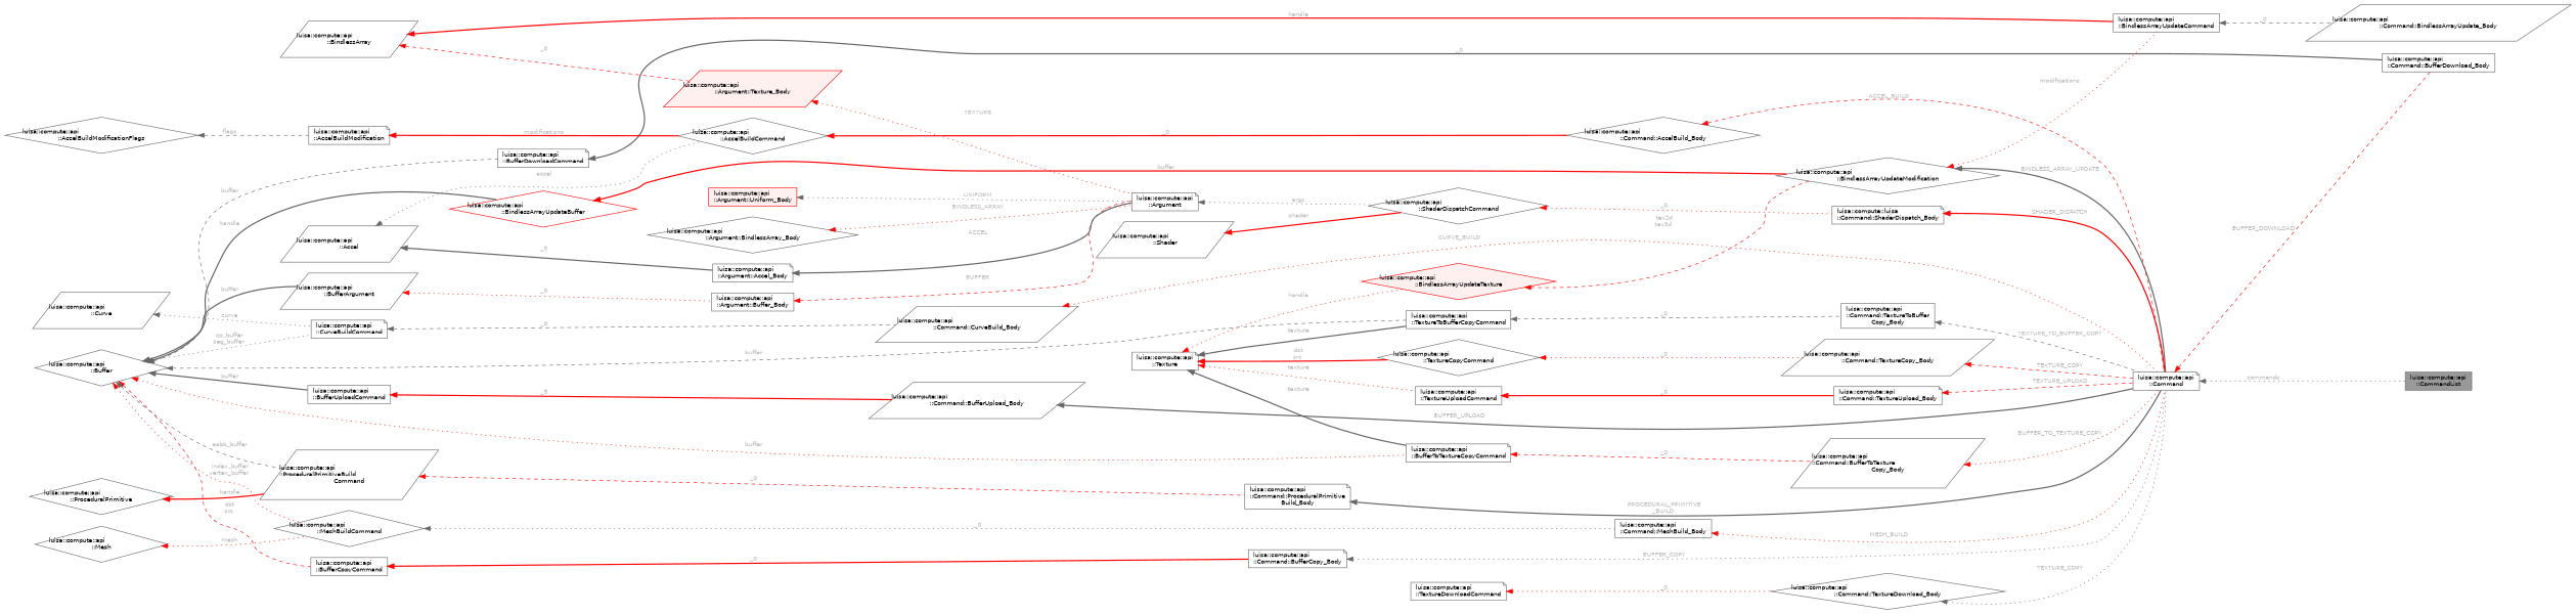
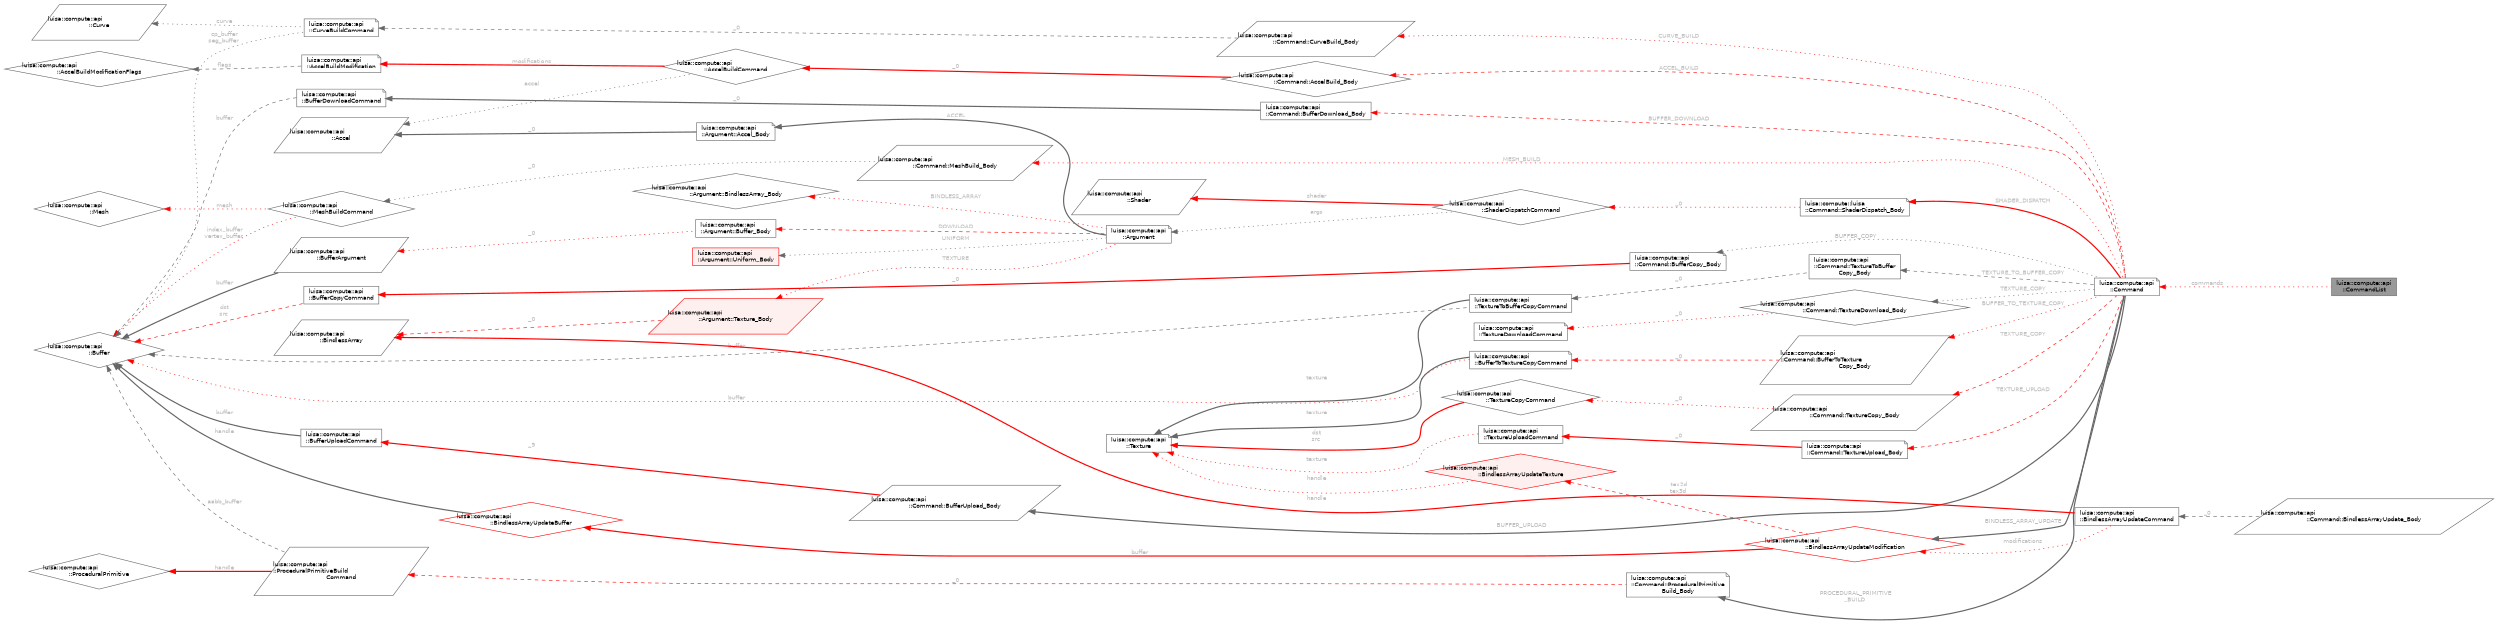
  digraph {
    rankdir=LR
    node [color=gray40 fillcolor=white fontname=Helvetica fontsize=10 shape=diamond style=filled]
    edge [color=red dir=back fontcolor=grey fontname=Helvetica fontsize=10 labelfontname=Helvetica labelfontsize=10 style=dotted]
    n1 [fillcolor=grey60 fontcolor=black height=0.2 label="luisa::compute::api\l::CommandList" shape=box width=0.4]
    n2 [height=0.2 label="luisa::compute::api\l::Command" shape=note width=0.4]
    n3 [height=0.2 label="luisa::compute::api\l::Command::BufferUpload_Body" shape=parallelogram width=0.4]
    n4 [height=0.2 label="luisa::compute::api\l::BufferUploadCommand" shape=box width=0.4]
    n5 [height=0.2 label="luisa::compute::api\l::Buffer" width=0.4]
    n6 [height=0.2 label="luisa::compute::api\l::BufferDownloadCommand" shape=note width=0.4]
    n7 [height=0.2 label="luisa::compute::api\l::BufferCopyCommand" shape=box width=0.4]
    n8 [height=0.2 label="luisa::compute::api\l::BufferToTextureCopyCommand" shape=note width=0.4]
    n9 [height=0.2 label="luisa::compute::api\l::TextureToBufferCopyCommand" shape=box width=0.4]
    n10 [height=0.2 label="luisa::compute::api\l::BufferArgument" shape=parallelogram width=0.4]
    n11 [height=0.2 label="luisa::compute::api\l::MeshBuildCommand" width=0.4]
    n12 [height=0.2 label="luisa::compute::api\l::CurveBuildCommand" shape=note width=0.4]
    n13 [height=0.2 label="luisa::compute::api\l::ProceduralPrimitiveBuild\lCommand" shape=parallelogram width=0.4]
    n14 [color=red height=0.2 label="luisa::compute::api\l::BindlessArrayUpdateBuffer" width=0.4]
    n15 [height=0.2 label="luisa::compute::api\l::Command::BufferDownload_Body" shape=box width=0.4]
    n16 [height=0.2 label="luisa::compute::api\l::Command::BufferCopy_Body" shape=note width=0.4]
    n17 [height=0.2 label="luisa::compute::api\l::Command::BufferToTexture\lCopy_Body" shape=parallelogram width=0.4]
    n18 [height=0.2 label="luisa::compute::api\l::Command::TextureToBuffer\lCopy_Body" shape=box width=0.4]
    n19 [height=0.2 label="luisa::compute::api\l::Argument::Buffer_Body" shape=box width=0.4]
-   n20 [height=0.2 label="luisa::compute::api\l::Command::MeshBuild_Body" shape=box width=0.4]
+   n20 [height=0.2 label="luisa::compute::api\l::Command::MeshBuild_Body" shape=parallelogram width=0.4]
    n21 [height=0.2 label="luisa::compute::api\l::Command::CurveBuild_Body" shape=parallelogram width=0.4]
    n22 [height=0.2 label="luisa::compute::api\l::Command::ProceduralPrimitive\lBuild_Body" shape=note width=0.4]
-   n23 [height=0.2 label="luisa::compute::api\l::BindlessArrayUpdateModification" width=0.4]
+   n23 [color=red height=0.2 label="luisa::compute::api\l::BindlessArrayUpdateModification" width=0.4]
    n24 [height=0.2 label="luisa::compute::api\l::Texture" shape=note width=0.4]
    n25 [height=0.2 label="luisa::compute::api\l::TextureUploadCommand" shape=box width=0.4]
    n26 [height=0.2 label="luisa::compute::api\l::TextureCopyCommand" width=0.4]
    n27 [color=red fillcolor="#FFF0F0" height=0.2 label="luisa::compute::api\l::BindlessArrayUpdateTexture" width=0.4]
    n28 [height=0.2 label="luisa::compute::api\l::Command::TextureUpload_Body" shape=note width=0.4]
    n29 [height=0.2 label="luisa::compute::api\l::TextureDownloadCommand" shape=note width=0.4]
    n30 [height=0.2 label="luisa::compute::api\l::Command::TextureDownload_Body" width=0.4]
    n31 [height=0.2 label="luisa::compute::api\l::Command::TextureCopy_Body" shape=parallelogram width=0.4]
    n32 [height=0.2 label="luisa::compute::luisa\l::Command::ShaderDispatch_Body" shape=note width=0.4]
    n33 [height=0.2 label="luisa::compute::api\l::ShaderDispatchCommand" width=0.4]
    n34 [height=0.2 label="luisa::compute::api\l::Shader" shape=parallelogram width=0.4]
    n35 [height=0.2 label="luisa::compute::api\l::Argument" shape=note width=0.4]
    n36 [color=red fillcolor="#FFF0F0" height=0.2 label="luisa::compute::api\l::Argument::Texture_Body" shape=parallelogram width=0.4]
    n37 [color=red fillcolor="#FFF0F0" height=0.2 label="luisa::compute::api\l::Argument::Uniform_Body" shape=box width=0.4]
    n38 [height=0.2 label="luisa::compute::api\l::Argument::BindlessArray_Body" width=0.4]
    n39 [height=0.2 label="luisa::compute::api\l::BindlessArray" shape=parallelogram width=0.4]
    n40 [height=0.2 label="luisa::compute::api\l::BindlessArrayUpdateCommand" shape=box width=0.4]
    n41 [height=0.2 label="luisa::compute::api\l::Command::BindlessArrayUpdate_Body" shape=parallelogram width=0.4]
    n42 [height=0.2 label="luisa::compute::api\l::Argument::Accel_Body" shape=note width=0.4]
    n43 [height=0.2 label="luisa::compute::api\l::Accel" shape=parallelogram width=0.4]
    n44 [height=0.2 label="luisa::compute::api\l::AccelBuildCommand" width=0.4]
    n45 [height=0.2 label="luisa::compute::api\l::Command::AccelBuild_Body" width=0.4]
    n46 [height=0.2 label="luisa::compute::api\l::Mesh" width=0.4]
    n47 [height=0.2 label="luisa::compute::api\l::Curve" shape=parallelogram width=0.4]
    n48 [height=0.2 label="luisa::compute::api\l::ProceduralPrimitive" width=0.4]
    n49 [height=0.2 label="luisa::compute::api\l::AccelBuildModification" shape=note width=0.4]
    n50 [height=0.2 label="luisa::compute::api\l::AccelBuildModificationFlags" width=0.4]
-   n2 -> n1 [color=gray40 label=" commands"]
+   n2 -> n1 [label=" commands"]
    n3 -> n2 [color=gray40 label=" BUFFER_UPLOAD" style=bold]
    n4 -> n3 [label=" _9" style=bold]
    n5 -> n4 [color=gray40 label=" buffer" style=bold]
    n5 -> n6 [color=gray40 label=" buffer" style=dashed]
    n5 -> n7 [label=" dst\nsrc" style=dashed]
    n5 -> n8 [label=" buffer"]
    n5 -> n9 [color=gray40 label=" buffer" style=dashed]
    n5 -> n10 [color=gray40 label=" buffer" style=bold]
    n5 -> n11 [label=" index_buffer\nvertex_buffer"]
    n5 -> n12 [color=gray40 label=" cp_buffer\nseg_buffer"]
    n5 -> n13 [color=gray40 label=" aabb_buffer" style=dashed]
    n5 -> n14 [color=gray40 label=" handle" style=bold]
    n6 -> n15 [color=gray40 label=" _0" style=bold]
    n7 -> n16 [label=" _0" style=bold]
    n8 -> n17 [label=" _0" style=dashed]
    n9 -> n18 [color=gray40 label=" _0" style=dashed]
    n10 -> n19 [label=" _0"]
    n11 -> n20 [color=gray40 label=" _0"]
    n12 -> n21 [color=gray40 label=" _0" style=dashed]
    n13 -> n22 [label=" _0" style=dashed]
    n14 -> n23 [label=" buffer" style=bold]
-   n2 -> n15 [label=" BUFFER_DOWNLOAD" style=dashed]
+   n15 -> n2 [label=" BUFFER_DOWNLOAD" style=dashed]
    n16 -> n2 [color=gray40 label=" BUFFER_COPY"]
    n17 -> n2 [label=" BUFFER_TO_TEXTURE_COPY"]
    n18 -> n2 [color=gray40 label=" TEXTURE_TO_BUFFER_COPY" style=dashed]
-   n19 -> n35 [label=" BUFFER" style=dashed]
+   n19 -> n35 [label=" DOWNLOAD" style=dashed]
    n20 -> n2 [label=" MESH_BUILD"]
    n21 -> n2 [label=" CURVE_BUILD"]
    n22 -> n2 [color=gray40 label=" PROCEDURAL_PRIMITIVE\l_BUILD" style=bold]
    n23 -> n2 [color=gray40 label=" BINDLESS_ARRAY_UPDATE" style=bold]
    n23 -> n40 [label=" modifications"]
    n24 -> n8 [color=gray40 label=" texture" style=bold]
    n24 -> n9 [color=gray40 label=" texture" style=bold]
    n24 -> n25 [label=" texture"]
    n24 -> n26 [label=" dst\nsrc" style=bold]
    n24 -> n27 [label=" handle"]
    n25 -> n28 [label=" _0" style=bold]
    n26 -> n31 [label=" _0"]
    n27 -> n23 [label=" tex2d\ntex3d" style=dashed]
    n28 -> n2 [label=" TEXTURE_UPLOAD" style=dashed]
    n29 -> n30 [label=" _0"]
    n30 -> n2 [color=gray40 label=" TEXTURE_COPY"]
    n31 -> n2 [label=" TEXTURE_COPY" style=dashed]
    n32 -> n2 [label=" SHADER_DISPATCH" style=bold]
    n33 -> n32 [label=" _0"]
    n34 -> n33 [label=" shader" style=bold]
    n35 -> n33 [color=gray40 label=" args"]
    n36 -> n35 [label=" TEXTURE"]
    n37 -> n35 [color=gray40 label=" UNIFORM"]
    n38 -> n35 [label=" BINDLESS_ARRAY"]
    n39 -> n36 [label=" _0" style=dashed]
    n39 -> n40 [label=" handle" style=bold]
    n40 -> n41 [color=gray40 label=" _0" style=dashed]
    n42 -> n35 [color=gray40 label=" ACCEL" style=bold]
    n43 -> n42 [color=gray40 label=" _0" style=bold]
    n43 -> n44 [color=gray40 label=" accel"]
    n44 -> n45 [label=" _0" style=bold]
    n45 -> n2 [label=" ACCEL_BUILD" style=dashed]
    n46 -> n11 [label=" mesh"]
    n47 -> n12 [color=gray40 label=" curve"]
    n48 -> n13 [label=" handle" style=bold]
    n49 -> n44 [label=" modifications" style=bold]
    n50 -> n49 [color=gray40 label=" flags" style=dashed]
  }
